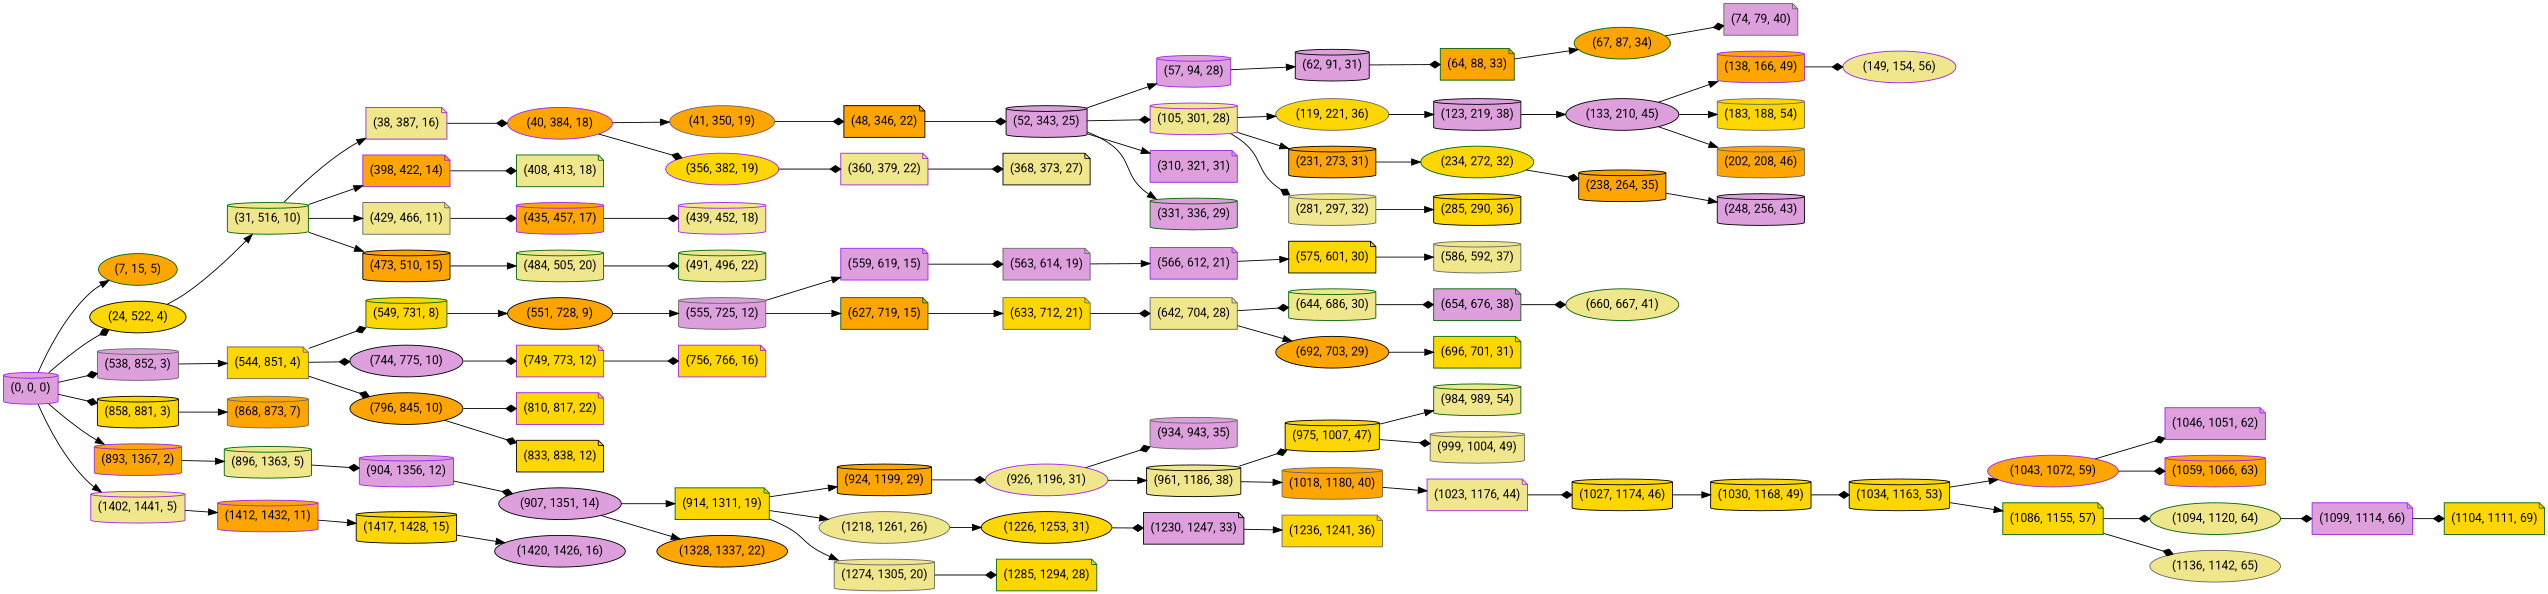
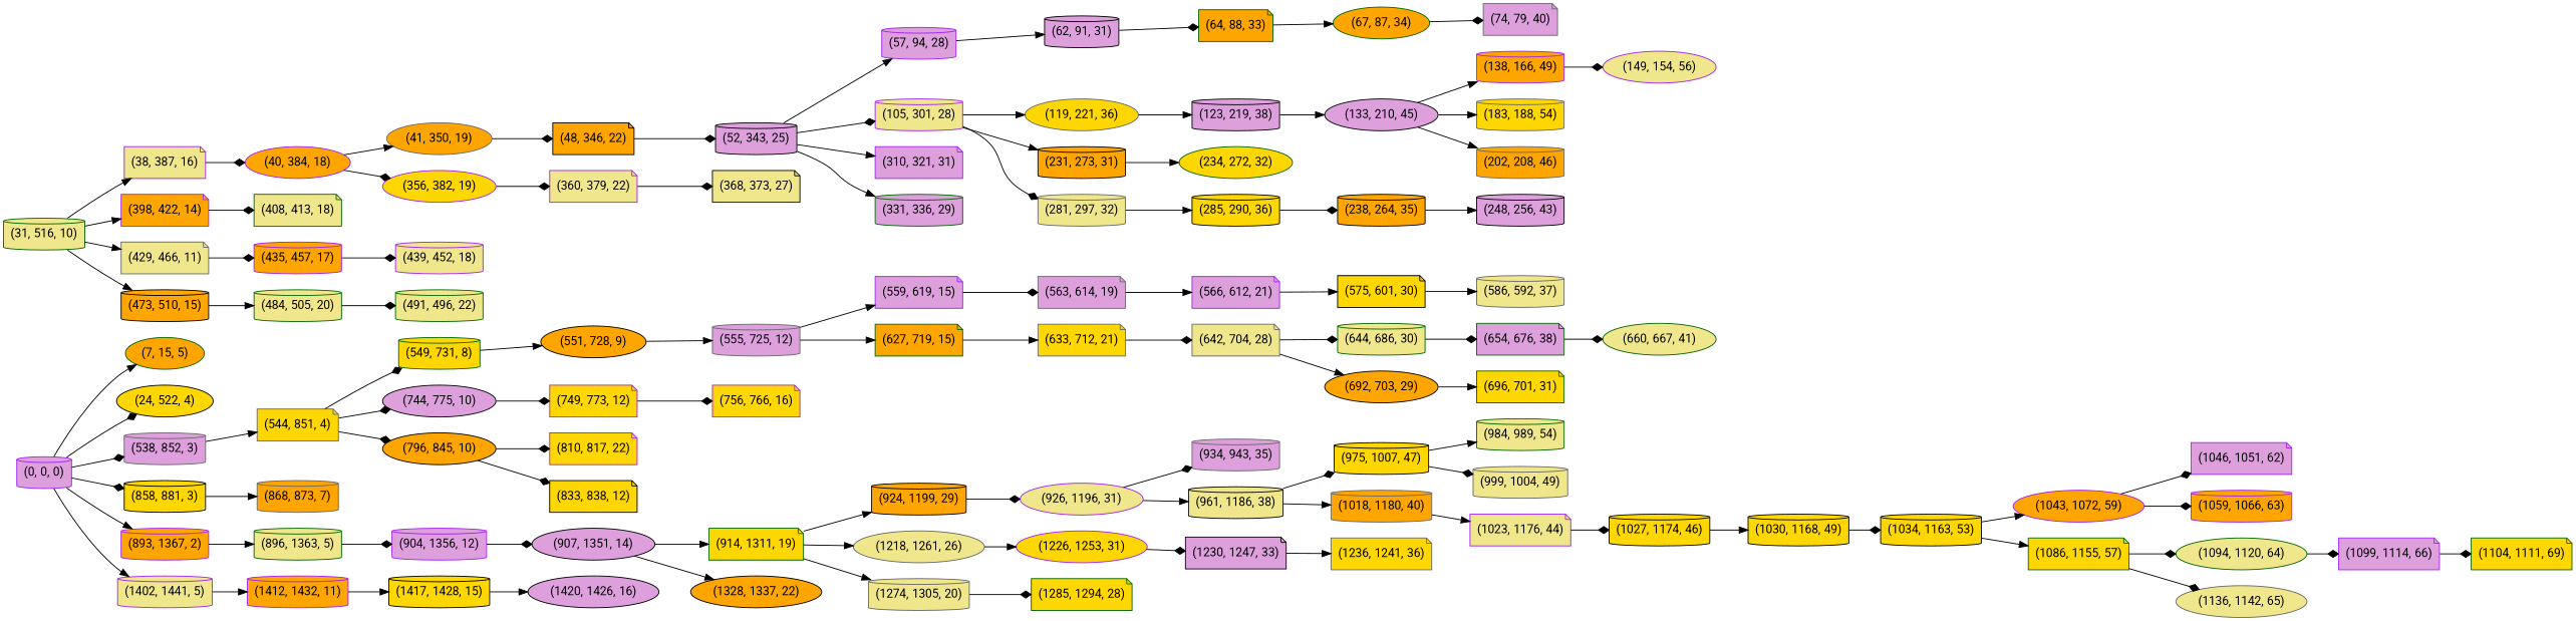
  digraph {
    fontname=Roboto
    rankdir=LR
    node [color=black fillcolor=gold fontname=Roboto shape=cylinder style=filled]
    edge [arrowhead=normal fontname=Roboto]
    "(0, 0, 0)" [color=purple fillcolor=plum]
    "(7, 15, 5)" [color=darkgreen fillcolor=orange shape=ellipse]
    "(24, 522, 4)" [shape=ellipse]
    "(538, 852, 3)" [color=gray40 fillcolor=plum]
    "(858, 881, 3)"
    "(893, 1367, 2)" [color=purple fillcolor=orange]
    "(1402, 1441, 5)" [color=purple fillcolor=khaki]
    "(31, 516, 10)" [color=darkgreen fillcolor=khaki]
    "(544, 851, 4)" [color=gray40 shape=note]
    "(868, 873, 7)" [color=gray40 fillcolor=orange]
    "(896, 1363, 5)" [color=darkgreen fillcolor=khaki]
    "(1412, 1432, 11)" [color=purple fillcolor=orange]
    "(38, 387, 16)" [color=purple fillcolor=khaki shape=note]
    "(398, 422, 14)" [color=purple fillcolor=orange shape=note]
    "(429, 466, 11)" [color=gray40 fillcolor=khaki shape=note]
    "(473, 510, 15)" [fillcolor=orange]
    "(40, 384, 18)" [color=purple fillcolor=orange shape=ellipse]
    "(408, 413, 18)" [color=darkgreen fillcolor=khaki shape=note]
    "(435, 457, 17)" [color=purple fillcolor=orange]
    "(484, 505, 20)" [color=darkgreen fillcolor=khaki]
    "(41, 350, 19)" [color=gray40 fillcolor=orange shape=ellipse]
    "(356, 382, 19)" [color=purple shape=ellipse]
    "(48, 346, 22)" [fillcolor=orange shape=note]
    "(360, 379, 22)" [color=purple fillcolor=khaki shape=note]
    "(52, 343, 25)" [fillcolor=plum]
    "(57, 94, 28)" [color=purple fillcolor=plum]
    "(105, 301, 28)" [color=purple fillcolor=khaki]
    "(310, 321, 31)" [color=purple fillcolor=plum shape=note]
    "(331, 336, 29)" [color=darkgreen fillcolor=plum]
    "(62, 91, 31)" [fillcolor=plum]
    "(119, 221, 36)" [color=gray40 shape=ellipse]
    "(231, 273, 31)" [fillcolor=orange]
    "(281, 297, 32)" [color=gray40 fillcolor=khaki]
    "(64, 88, 33)" [color=darkgreen fillcolor=orange shape=note]
    "(67, 87, 34)" [color=darkgreen fillcolor=orange shape=ellipse]
    "(74, 79, 40)" [color=gray40 fillcolor=plum shape=note]
    "(123, 219, 38)" [fillcolor=plum]
    "(234, 272, 32)" [color=darkgreen shape=ellipse]
    "(285, 290, 36)"
    "(133, 210, 45)" [fillcolor=plum shape=ellipse]
    "(138, 166, 49)" [color=purple fillcolor=orange]
    "(183, 188, 54)" [color=gray40]
    "(202, 208, 46)" [color=gray40 fillcolor=orange]
    "(149, 154, 56)" [color=purple fillcolor=khaki shape=ellipse]
    "(238, 264, 35)" [fillcolor=orange]
    "(248, 256, 43)" [fillcolor=plum]
    "(368, 373, 27)" [fillcolor=khaki shape=note]
    "(439, 452, 18)" [color=purple fillcolor=khaki]
    "(491, 496, 22)" [color=darkgreen fillcolor=khaki]
    "(549, 731, 8)" [color=darkgreen]
    "(744, 775, 10)" [fillcolor=plum shape=ellipse]
    "(796, 845, 10)" [fillcolor=orange shape=ellipse]
    "(551, 728, 9)" [fillcolor=orange shape=ellipse]
    "(749, 773, 12)" [color=purple shape=note]
    "(810, 817, 22)" [color=purple shape=note]
    "(833, 838, 12)" [shape=note]
    "(555, 725, 12)" [color=gray40 fillcolor=plum]
    "(559, 619, 15)" [color=purple fillcolor=plum shape=note]
    "(627, 719, 15)" [color=darkgreen fillcolor=orange shape=note]
    "(563, 614, 19)" [color=gray40 fillcolor=plum shape=note]
    "(633, 712, 21)" [color=gray40 shape=note]
    "(566, 612, 21)" [color=purple fillcolor=plum shape=note]
    "(575, 601, 30)" [shape=note]
    "(586, 592, 37)" [color=gray40 fillcolor=khaki]
    "(642, 704, 28)" [color=gray40 fillcolor=khaki shape=note]
    "(644, 686, 30)" [color=darkgreen fillcolor=khaki]
    "(692, 703, 29)" [fillcolor=orange shape=ellipse]
    "(654, 676, 38)" [color=darkgreen fillcolor=plum shape=note]
    "(696, 701, 31)" [color=darkgreen shape=note]
    "(660, 667, 41)" [color=darkgreen fillcolor=khaki shape=ellipse]
    "(756, 766, 16)" [color=purple shape=note]
    "(904, 1356, 12)" [color=purple fillcolor=plum]
    "(907, 1351, 14)" [fillcolor=plum shape=ellipse]
    "(914, 1311, 19)" [color=darkgreen shape=note]
    "(1328, 1337, 22)" [fillcolor=orange shape=ellipse]
    "(924, 1199, 29)" [fillcolor=orange]
    "(1218, 1261, 26)" [color=gray40 fillcolor=khaki shape=ellipse]
    "(1274, 1305, 20)" [color=gray40 fillcolor=khaki]
    "(926, 1196, 31)" [color=purple fillcolor=khaki shape=ellipse]
-   "(1226, 1253, 31)" [shape=ellipse]
+   "(1226, 1253, 31)" [color=purple shape=ellipse]
    "(1285, 1294, 28)" [color=darkgreen shape=note]
    "(934, 943, 35)" [color=gray40 fillcolor=plum]
    "(961, 1186, 38)" [fillcolor=khaki]
    "(975, 1007, 47)"
    "(1018, 1180, 40)" [color=gray40 fillcolor=orange]
    "(984, 989, 54)" [color=darkgreen fillcolor=khaki]
    "(999, 1004, 49)" [color=gray40 fillcolor=khaki]
    "(1023, 1176, 44)" [color=purple fillcolor=khaki shape=note]
    "(1027, 1174, 46)"
    "(1030, 1168, 49)"
    "(1034, 1163, 53)"
    "(1043, 1072, 59)" [color=purple fillcolor=orange shape=ellipse]
    "(1086, 1155, 57)" [color=darkgreen shape=note]
    "(1046, 1051, 62)" [color=purple fillcolor=plum shape=note]
    "(1059, 1066, 63)" [color=purple fillcolor=orange]
    "(1094, 1120, 64)" [color=darkgreen fillcolor=khaki shape=ellipse]
    "(1136, 1142, 65)" [color=gray40 fillcolor=khaki shape=ellipse]
    "(1099, 1114, 66)" [color=purple fillcolor=plum shape=note]
    "(1104, 1111, 69)" [color=darkgreen shape=note]
    "(1230, 1247, 33)" [fillcolor=plum shape=note]
    "(1236, 1241, 36)" [color=gray40 shape=note]
    "(1417, 1428, 15)"
    "(1420, 1426, 16)" [fillcolor=plum shape=ellipse]
    "(0, 0, 0)" -> "(7, 15, 5)"
    "(0, 0, 0)" -> "(24, 522, 4)" [arrowhead=diamond]
    "(0, 0, 0)" -> "(538, 852, 3)" [arrowhead=diamond]
    "(0, 0, 0)" -> "(858, 881, 3)" [arrowhead=diamond]
    "(0, 0, 0)" -> "(893, 1367, 2)"
    "(0, 0, 0)" -> "(1402, 1441, 5)"
-   "(24, 522, 4)" -> "(31, 516, 10)"
    "(538, 852, 3)" -> "(544, 851, 4)"
    "(858, 881, 3)" -> "(868, 873, 7)"
    "(893, 1367, 2)" -> "(896, 1363, 5)"
    "(1402, 1441, 5)" -> "(1412, 1432, 11)"
    "(31, 516, 10)" -> "(38, 387, 16)"
    "(31, 516, 10)" -> "(398, 422, 14)"
    "(31, 516, 10)" -> "(429, 466, 11)"
    "(31, 516, 10)" -> "(473, 510, 15)"
    "(544, 851, 4)" -> "(549, 731, 8)" [arrowhead=diamond]
    "(544, 851, 4)" -> "(744, 775, 10)" [arrowhead=diamond]
    "(544, 851, 4)" -> "(796, 845, 10)" [arrowhead=diamond]
    "(896, 1363, 5)" -> "(904, 1356, 12)" [arrowhead=diamond]
    "(1412, 1432, 11)" -> "(1417, 1428, 15)"
    "(38, 387, 16)" -> "(40, 384, 18)" [arrowhead=diamond]
    "(398, 422, 14)" -> "(408, 413, 18)" [arrowhead=diamond]
    "(429, 466, 11)" -> "(435, 457, 17)" [arrowhead=diamond]
    "(473, 510, 15)" -> "(484, 505, 20)"
    "(40, 384, 18)" -> "(41, 350, 19)"
    "(40, 384, 18)" -> "(356, 382, 19)" [arrowhead=diamond]
    "(435, 457, 17)" -> "(439, 452, 18)" [arrowhead=diamond]
    "(484, 505, 20)" -> "(491, 496, 22)" [arrowhead=diamond]
    "(41, 350, 19)" -> "(48, 346, 22)" [arrowhead=diamond]
    "(356, 382, 19)" -> "(360, 379, 22)" [arrowhead=diamond]
    "(48, 346, 22)" -> "(52, 343, 25)" [arrowhead=diamond]
    "(360, 379, 22)" -> "(368, 373, 27)" [arrowhead=diamond]
    "(52, 343, 25)" -> "(57, 94, 28)"
    "(52, 343, 25)" -> "(105, 301, 28)" [arrowhead=diamond]
    "(52, 343, 25)" -> "(310, 321, 31)"
    "(52, 343, 25)" -> "(331, 336, 29)"
    "(57, 94, 28)" -> "(62, 91, 31)"
    "(105, 301, 28)" -> "(119, 221, 36)"
    "(105, 301, 28)" -> "(231, 273, 31)"
    "(105, 301, 28)" -> "(281, 297, 32)" [arrowhead=diamond]
    "(62, 91, 31)" -> "(64, 88, 33)" [arrowhead=diamond]
    "(119, 221, 36)" -> "(123, 219, 38)"
    "(231, 273, 31)" -> "(234, 272, 32)"
    "(281, 297, 32)" -> "(285, 290, 36)"
    "(64, 88, 33)" -> "(67, 87, 34)"
    "(67, 87, 34)" -> "(74, 79, 40)" [arrowhead=diamond]
    "(123, 219, 38)" -> "(133, 210, 45)"
-   "(234, 272, 32)" -> "(238, 264, 35)" [arrowhead=diamond]
+   "(285, 290, 36)" -> "(238, 264, 35)" [arrowhead=diamond]
    "(133, 210, 45)" -> "(138, 166, 49)"
    "(133, 210, 45)" -> "(183, 188, 54)"
    "(133, 210, 45)" -> "(202, 208, 46)"
    "(138, 166, 49)" -> "(149, 154, 56)" [arrowhead=diamond]
    "(238, 264, 35)" -> "(248, 256, 43)"
    "(549, 731, 8)" -> "(551, 728, 9)"
    "(744, 775, 10)" -> "(749, 773, 12)" [arrowhead=diamond]
    "(796, 845, 10)" -> "(810, 817, 22)" [arrowhead=diamond]
    "(796, 845, 10)" -> "(833, 838, 12)" [arrowhead=diamond]
    "(551, 728, 9)" -> "(555, 725, 12)"
    "(749, 773, 12)" -> "(756, 766, 16)" [arrowhead=diamond]
    "(555, 725, 12)" -> "(559, 619, 15)"
    "(555, 725, 12)" -> "(627, 719, 15)"
    "(559, 619, 15)" -> "(563, 614, 19)" [arrowhead=diamond]
    "(627, 719, 15)" -> "(633, 712, 21)"
    "(563, 614, 19)" -> "(566, 612, 21)"
    "(633, 712, 21)" -> "(642, 704, 28)" [arrowhead=diamond]
    "(566, 612, 21)" -> "(575, 601, 30)"
    "(575, 601, 30)" -> "(586, 592, 37)"
    "(642, 704, 28)" -> "(644, 686, 30)" [arrowhead=diamond]
    "(642, 704, 28)" -> "(692, 703, 29)"
    "(644, 686, 30)" -> "(654, 676, 38)" [arrowhead=diamond]
    "(692, 703, 29)" -> "(696, 701, 31)"
    "(654, 676, 38)" -> "(660, 667, 41)" [arrowhead=diamond]
    "(904, 1356, 12)" -> "(907, 1351, 14)" [arrowhead=diamond]
    "(907, 1351, 14)" -> "(914, 1311, 19)"
    "(907, 1351, 14)" -> "(1328, 1337, 22)"
    "(914, 1311, 19)" -> "(924, 1199, 29)"
    "(914, 1311, 19)" -> "(1218, 1261, 26)"
    "(914, 1311, 19)" -> "(1274, 1305, 20)"
    "(924, 1199, 29)" -> "(926, 1196, 31)" [arrowhead=diamond]
    "(1218, 1261, 26)" -> "(1226, 1253, 31)"
    "(1274, 1305, 20)" -> "(1285, 1294, 28)" [arrowhead=diamond]
    "(926, 1196, 31)" -> "(934, 943, 35)" [arrowhead=diamond]
    "(926, 1196, 31)" -> "(961, 1186, 38)"
    "(1226, 1253, 31)" -> "(1230, 1247, 33)" [arrowhead=diamond]
    "(961, 1186, 38)" -> "(975, 1007, 47)" [arrowhead=diamond]
    "(961, 1186, 38)" -> "(1018, 1180, 40)"
    "(975, 1007, 47)" -> "(984, 989, 54)"
    "(975, 1007, 47)" -> "(999, 1004, 49)" [arrowhead=diamond]
    "(1018, 1180, 40)" -> "(1023, 1176, 44)"
    "(1023, 1176, 44)" -> "(1027, 1174, 46)" [arrowhead=diamond]
    "(1027, 1174, 46)" -> "(1030, 1168, 49)"
    "(1030, 1168, 49)" -> "(1034, 1163, 53)" [arrowhead=diamond]
    "(1034, 1163, 53)" -> "(1043, 1072, 59)"
    "(1034, 1163, 53)" -> "(1086, 1155, 57)"
    "(1043, 1072, 59)" -> "(1046, 1051, 62)" [arrowhead=diamond]
    "(1043, 1072, 59)" -> "(1059, 1066, 63)" [arrowhead=diamond]
    "(1086, 1155, 57)" -> "(1094, 1120, 64)" [arrowhead=diamond]
    "(1086, 1155, 57)" -> "(1136, 1142, 65)" [arrowhead=diamond]
    "(1094, 1120, 64)" -> "(1099, 1114, 66)" [arrowhead=diamond]
    "(1099, 1114, 66)" -> "(1104, 1111, 69)" [arrowhead=diamond]
    "(1230, 1247, 33)" -> "(1236, 1241, 36)"
    "(1417, 1428, 15)" -> "(1420, 1426, 16)"
  }
